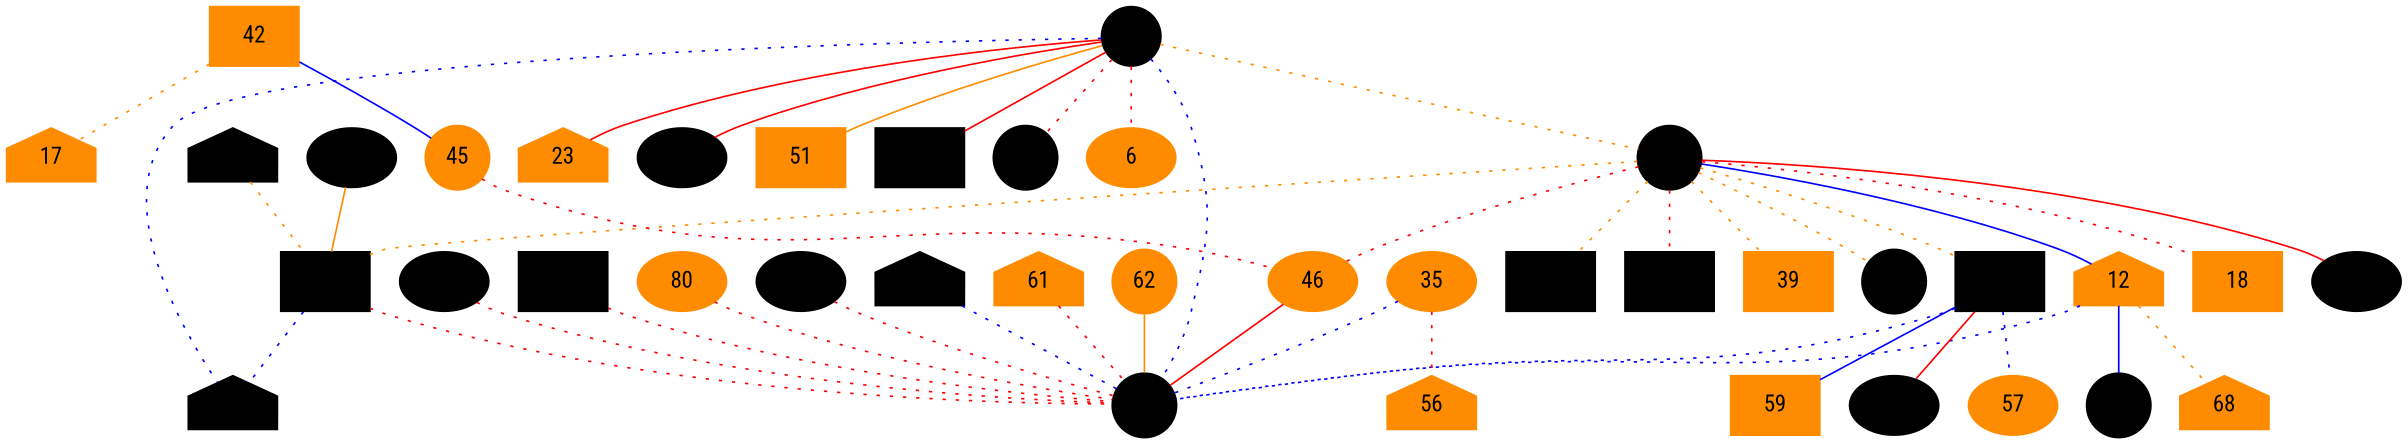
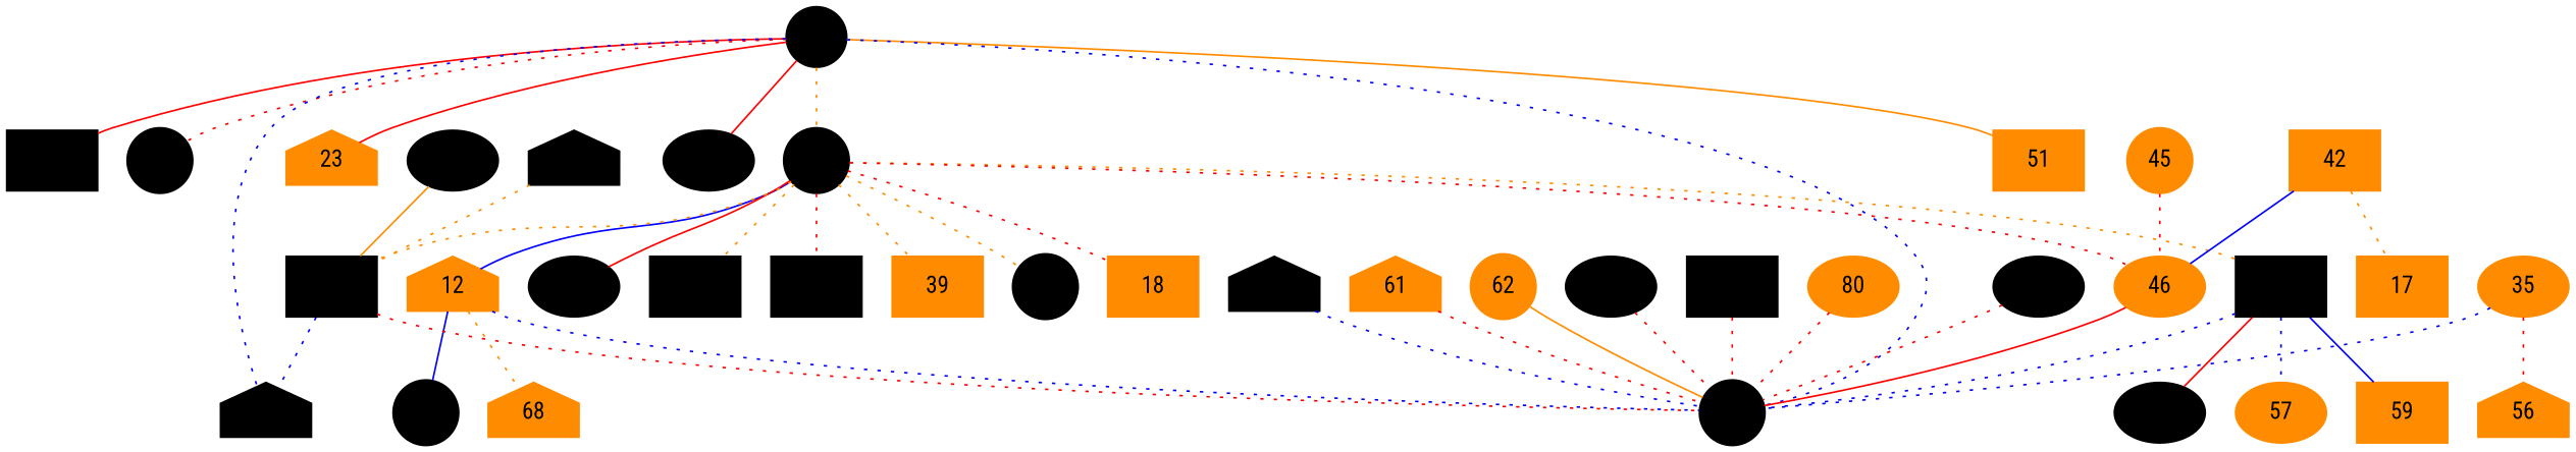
  graph {
    fontname="Roboto Condensed"
    node [color=black fontname="Roboto Condensed" shape=ellipse style=filled]
    edge [color=red fontname="Roboto Condensed" style=dotted]
-   6 [color=darkorange super="+4"]
    5 [shape=circle]
    11 [shape=circle super="+8"]
    23 [color=darkorange shape=house]
    37 [super="+16+28"]
    51 [color=darkorange shape=box super="+29+36"]
    63 [shape=box]
    64 [shape=circle super="+41+53+52+3+48"]
    65 [shape=circle]
    66 [shape=house]
    12 [color=darkorange shape=house super="+10"]
    18 [color=darkorange shape=box]
    21 [shape=box super="+15"]
    27
    31 [shape=box]
    34 [shape=box]
    39 [color=darkorange shape=box]
    46 [color=darkorange super="+44+30"]
    55 [shape=circle]
    60 [shape=box super="+2"]
-   17 [color=darkorange shape=house]
+   17 [color=darkorange shape=box]
    32 [shape=circle]
    n23 [color=darkorange label=68 shape=house]
    40
    57 [color=darkorange super="+24"]
    59 [color=darkorange shape=box]
    19
    20 [shape=house]
    35 [color=darkorange]
    56 [color=darkorange shape=house]
    42 [color=darkorange shape=box super="+33"]
    43 [shape=box]
    45 [color=darkorange shape=circle]
    47
    n35 [color=darkorange label=80]
    54
    58 [shape=house]
    61 [color=darkorange shape=house super="+49"]
    62 [color=darkorange shape=circle]
-   5 -- 6 [weight=2]
    5 -- 11 [color=darkorange weight=2]
    5 -- 23 [style=solid]
    5 -- 37 [style=solid]
    5 -- 51 [color=darkorange style=solid]
    5 -- 63 [style=solid]
    5 -- 64 [color=blue weight=3]
    5 -- 65
    5 -- 66 [color=blue]
    11 -- 12 [color=blue style=solid weight=2]
    11 -- 18
    11 -- 21 [color=darkorange]
    11 -- 27 [style=solid]
    11 -- 31 [color=darkorange]
    11 -- 34
    11 -- 39 [color=darkorange]
    11 -- 46 [weight=2]
    11 -- 55 [color=darkorange]
    11 -- 60 [color=darkorange weight=2]
    12 -- 64 [color=blue weight=2]
    12 -- 32 [color=blue style=solid]
    12 -- n23 [color=darkorange]
    21 -- 64 [color=blue weight=2]
    21 -- 40 [style=solid]
    21 -- 57 [color=blue]
    21 -- 59 [color=blue style=solid]
    46 -- 64 [style=solid]
    60 -- 64 [weight=3]
    60 -- 66 [color=blue]
    19 -- 64
    20 -- 60 [color=darkorange]
    35 -- 64 [color=blue]
    35 -- 56
-   42 -- 45 [color=blue style=solid]
+   42 -- 46 [color=blue style=solid]
    42 -- 17 [color=darkorange]
    43 -- 64
    45 -- 46
    47 -- 60 [color=darkorange style=solid]
    n35 -- 64
    54 -- 64
    58 -- 64 [color=blue]
    61 -- 64
    62 -- 64 [color=darkorange style=solid]
  }
